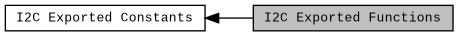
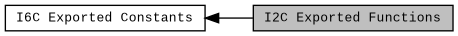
  digraph {
    rankdir=LR
    fontname="Liberation Mono"
    node [color=black fontname="Liberation Mono" fontsize=10 shape=box style=filled]
-   n1 [fillcolor=white height=0.2 label="I2C Exported Constants" width=0.4]
+   n1 [fillcolor=white height=0.2 label="I6C Exported Constants" width=0.4]
    n2 [fillcolor=grey75 fontcolor=black height=0.2 label="I2C Exported Functions" width=0.4]
    n1 -> n2 [dir=back fontname="Liberation Mono" fontsize=10 labelfontname=Helvetica labelfontsize=10 shape=plaintext style=solid]
  }
